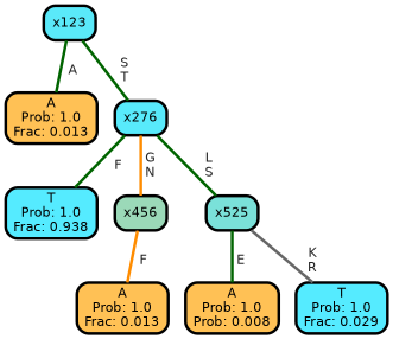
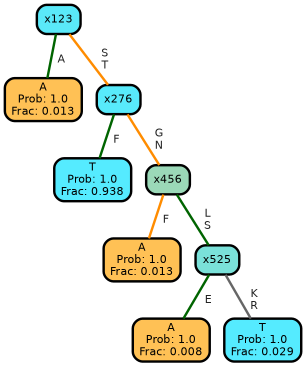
  graph {
    ranksep="0 equally"
    splines=straight
    node [color=black fillcolor="#ffc155" fontcolor=black fontname=helvetica penwidth=3 shape=box style="filled, rounded"]
    edge [color=darkgreen fontcolor=grey14 fontname=helvetica fontweight=bold penwidth=3]
    n1 [label="A\nProb: 1.0\nFrac: 0.013"]
    n2 [fillcolor="#5ae9f9" label=x123]
    n3 [fillcolor="#58eafb" label=x276]
    n4 [fillcolor="#55ebff" label="T\nProb: 1.0\nFrac: 0.938"]
    n5 [fillcolor="#9bd9b8" label=x456]
    n6 [label="A\nProb: 1.0\nFrac: 0.013"]
    n7 [fillcolor="#7ae1d9" label=x525]
-   n8 [label="A\nProb: 1.0\nProb: 0.008"]
+   n8 [label="A\nProb: 1.0\nFrac: 0.008"]
    n9 [fillcolor="#55ebff" label="T\nProb: 1.0\nFrac: 0.029"]
    subgraph sub_1 {
      rank=same
    }
    n2 -- n1 [label=" A"]
-   n2 -- n3 [label=" S\n T"]
+   n2 -- n3 [color=darkorange label=" S\n T"]
    n3 -- n4 [label=" F"]
    n3 -- n5 [color=darkorange label=" G\n N"]
    n5 -- n6 [color=darkorange label=" F"]
-   n3 -- n7 [label=" L\n S"]
+   n5 -- n7 [label=" L\n S"]
    n7 -- n8 [label=" E"]
    n7 -- n9 [color=gray40 label=" K\n R"]
  }
